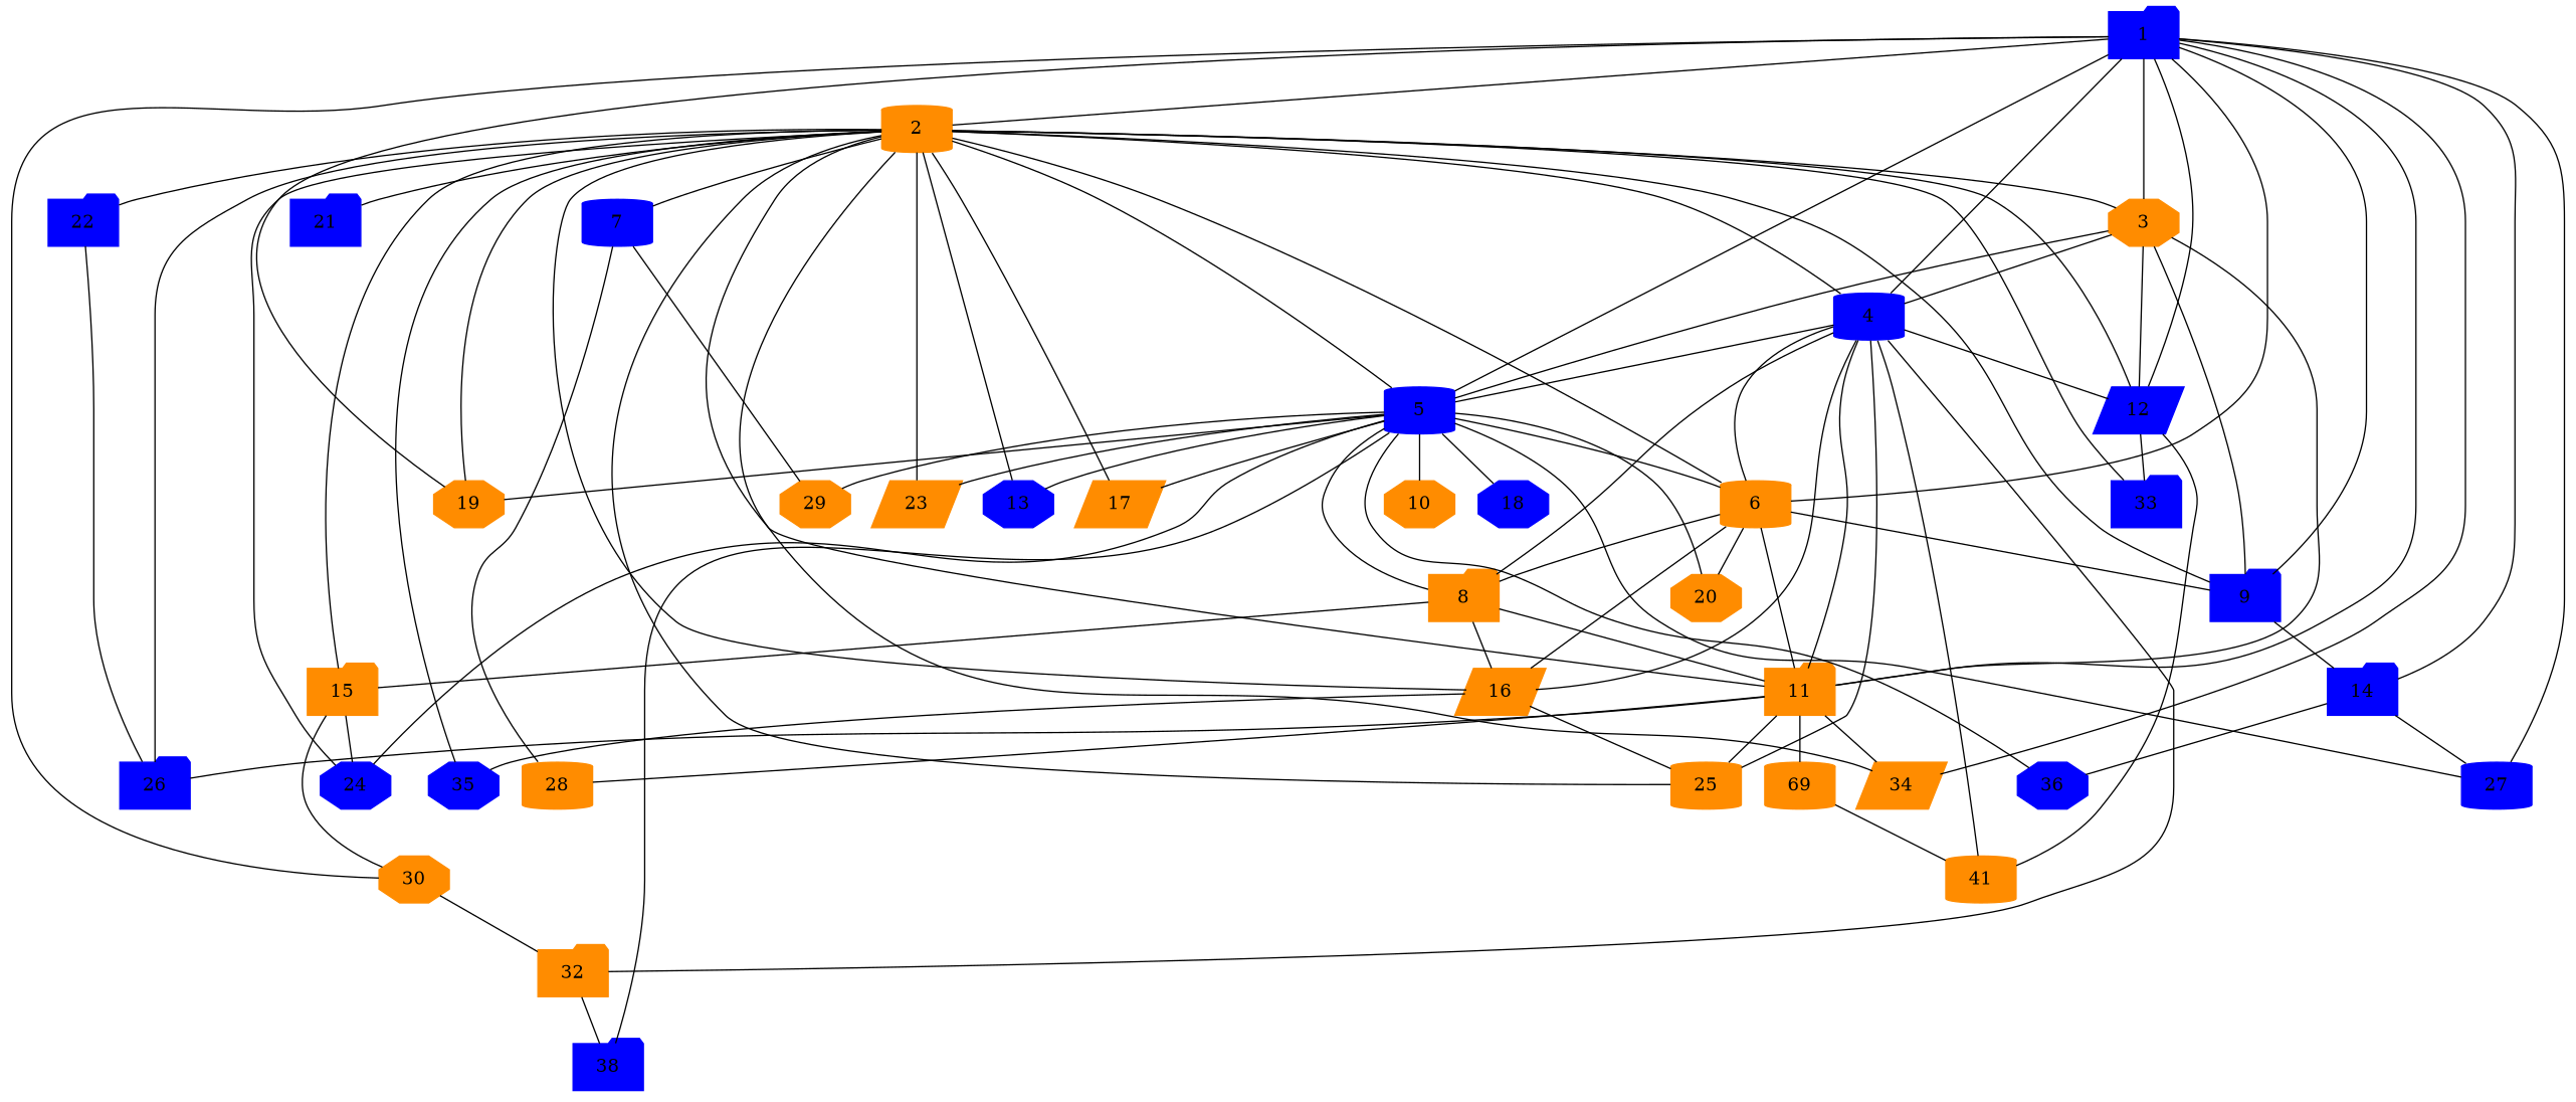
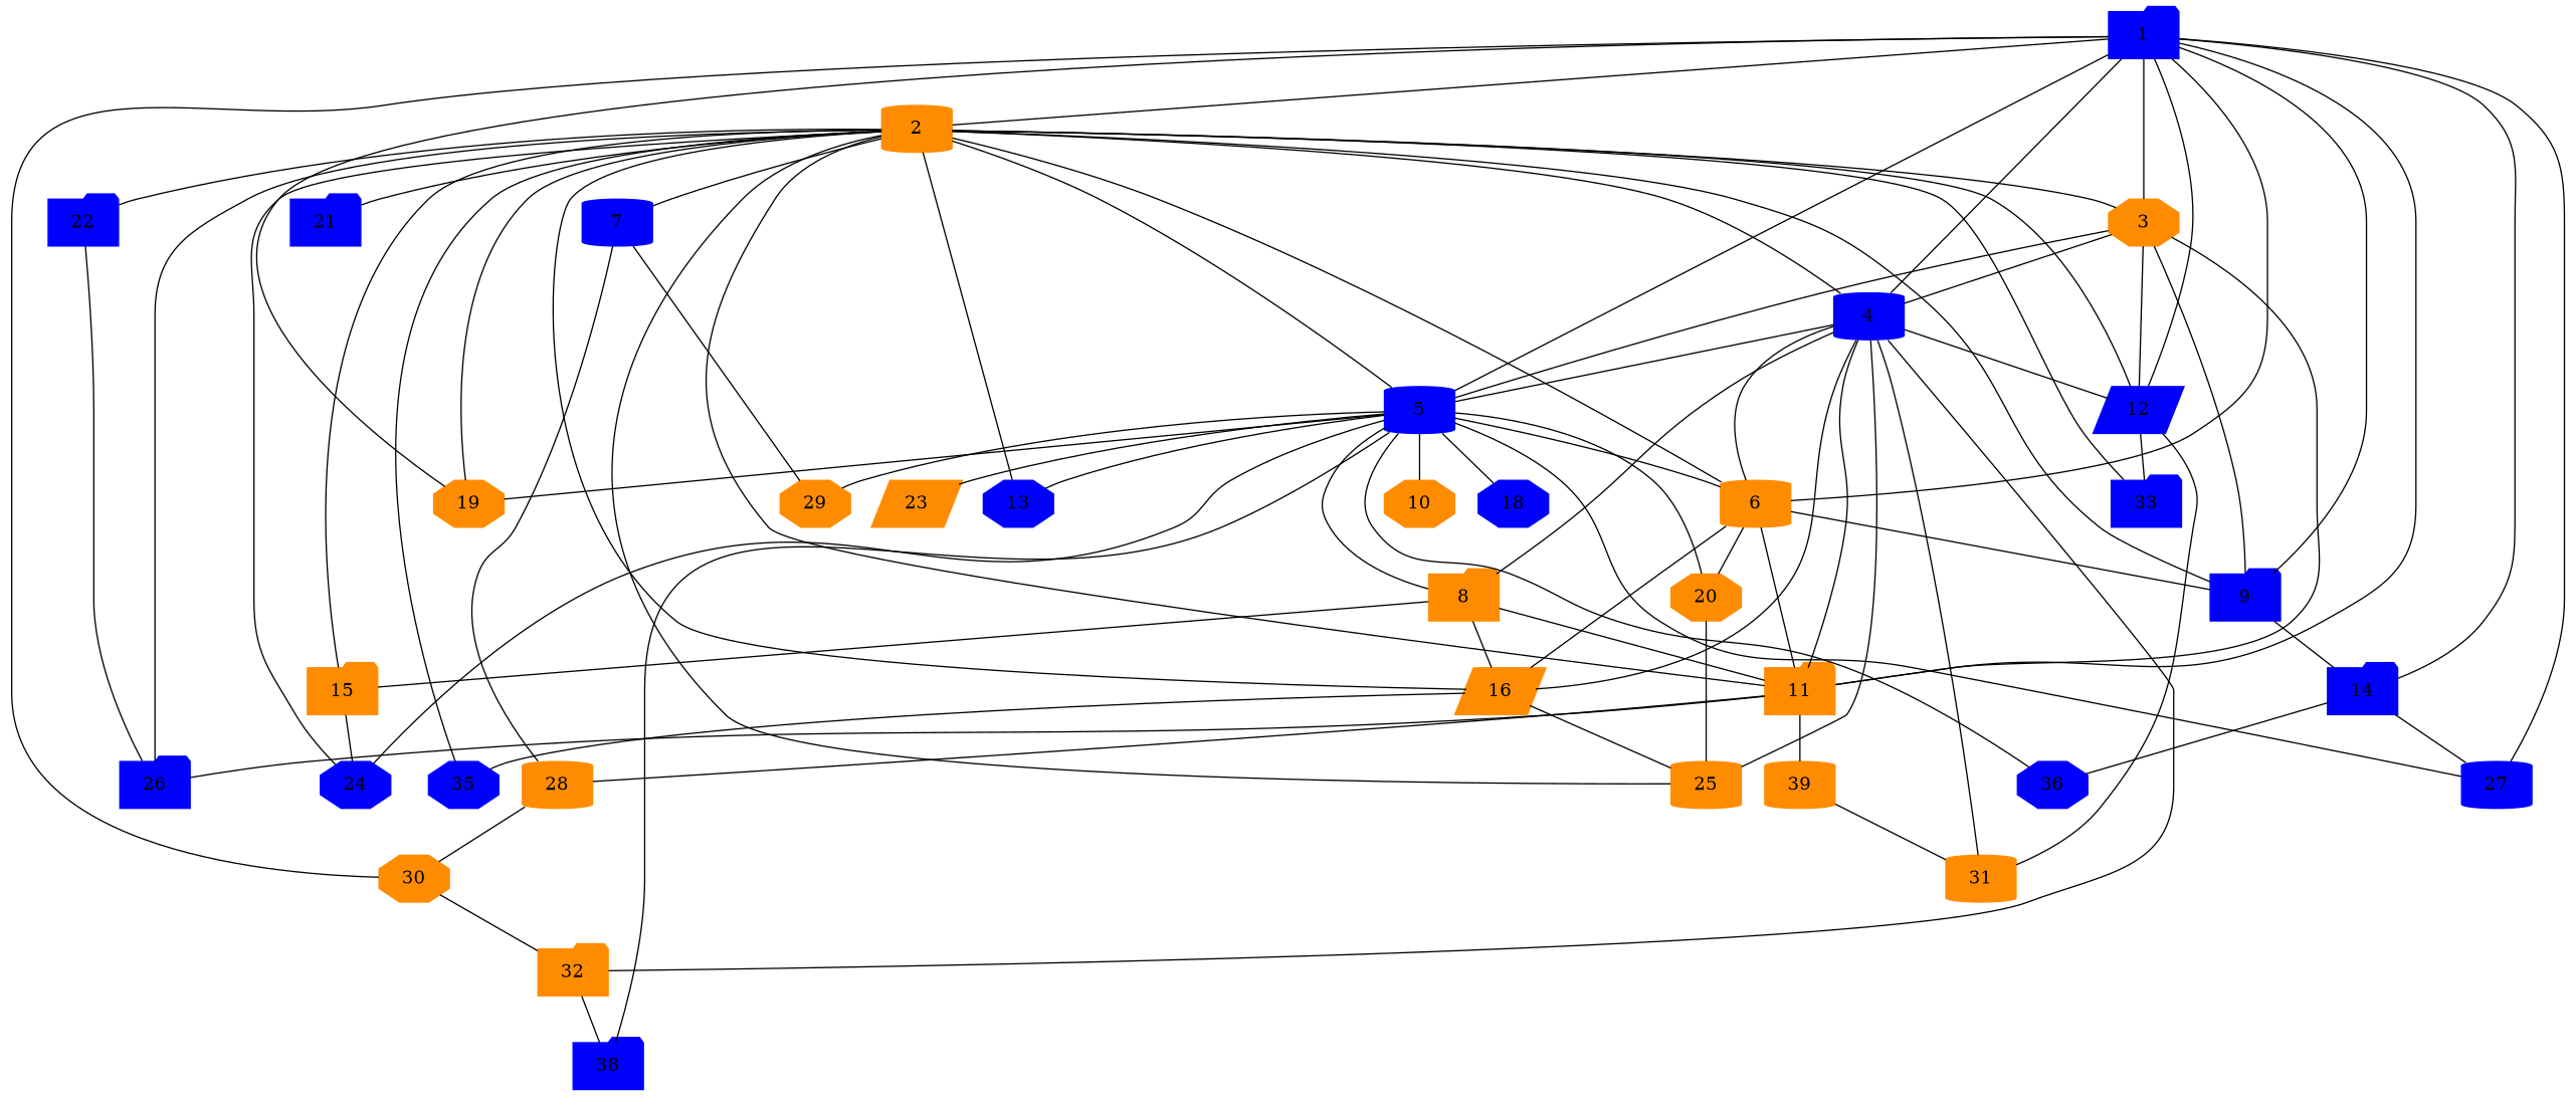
  graph {
    node [color=darkorange shape=folder style=filled]
    edge [weight=1.0]
    1 [color=blue]
    2 [shape=cylinder]
    3 [shape=octagon]
    4 [color=blue shape=cylinder]
    5 [color=blue shape=cylinder]
    6 [shape=cylinder]
    9 [color=blue]
    11
    12 [color=blue shape=parallelogram]
    14 [color=blue]
    19 [shape=octagon]
    27 [color=blue shape=cylinder]
    30 [shape=octagon]
-   34 [shape=parallelogram]
    7 [color=blue shape=cylinder]
    13 [color=blue shape=octagon]
    15
    16 [shape=parallelogram]
-   17 [shape=parallelogram]
    21 [color=blue]
    22 [color=blue]
    23 [shape=parallelogram]
    24 [color=blue shape=octagon]
    25 [shape=cylinder]
    26 [color=blue]
    33 [color=blue]
    35 [color=blue shape=octagon]
    8
-   31 [shape=cylinder label=41]
+   31 [shape=cylinder]
    32
    10 [shape=octagon]
    18 [color=blue shape=octagon]
    20 [shape=octagon]
    29 [shape=octagon]
    36 [color=blue shape=octagon]
    38 [color=blue]
    28 [shape=cylinder]
-   39 [shape=cylinder label=69]
+   39 [shape=cylinder]
    1 -- 2 [weight=4.0]
    1 -- 3 [weight=4.0]
    1 -- 4 [weight=4.0]
    1 -- 5 [weight=2.0]
    1 -- 6 [weight=3.0]
    1 -- 9
    1 -- 11
    1 -- 12
    1 -- 14
    1 -- 19
    1 -- 27 [weight=2.0]
    1 -- 30
-   1 -- 34
    2 -- 3 [weight=4.0]
    2 -- 4 [weight=4.0]
    2 -- 5 [weight=2.0]
    2 -- 6 [weight=2.0]
    2 -- 9
    2 -- 11 [weight=6.0]
    2 -- 12
    2 -- 19
-   2 -- 34
    2 -- 7 [weight=3.0]
    2 -- 13
    2 -- 15 [weight=2.0]
    2 -- 16
-   2 -- 17
    2 -- 21
    2 -- 22 [weight=2.0]
-   2 -- 23
    2 -- 24
    2 -- 25
    2 -- 26
    2 -- 33
    2 -- 35
    3 -- 4 [weight=4.0]
    3 -- 5 [weight=3.0]
    3 -- 9
    3 -- 11 [weight=12.0]
    3 -- 12
    4 -- 5 [weight=2.0]
    4 -- 6 [weight=2.0]
    4 -- 11
    4 -- 12 [weight=2.0]
    4 -- 16
    4 -- 25
    4 -- 8
    4 -- 31
    4 -- 32
    5 -- 6
    5 -- 19
    5 -- 27
    5 -- 13
-   5 -- 17
    5 -- 23
    5 -- 24
    5 -- 8
    5 -- 10
    5 -- 18
    5 -- 20
    5 -- 29
    5 -- 36
    5 -- 38
    6 -- 9
    6 -- 11
    6 -- 16
-   6 -- 8
    6 -- 20
    9 -- 14
-   11 -- 34
-   11 -- 25
+   20 -- 25
    11 -- 26
    11 -- 28
    11 -- 39 [weight=2.0]
    12 -- 33
    12 -- 31
    14 -- 27
    14 -- 36
    30 -- 32
    7 -- 29
    7 -- 28
-   15 -- 30
+   28 -- 30
    15 -- 24 [weight=2.0]
    16 -- 25
    16 -- 35
    22 -- 26
    8 -- 11
    8 -- 15 [weight=2.0]
    8 -- 16
    32 -- 38
    39 -- 31
  }
